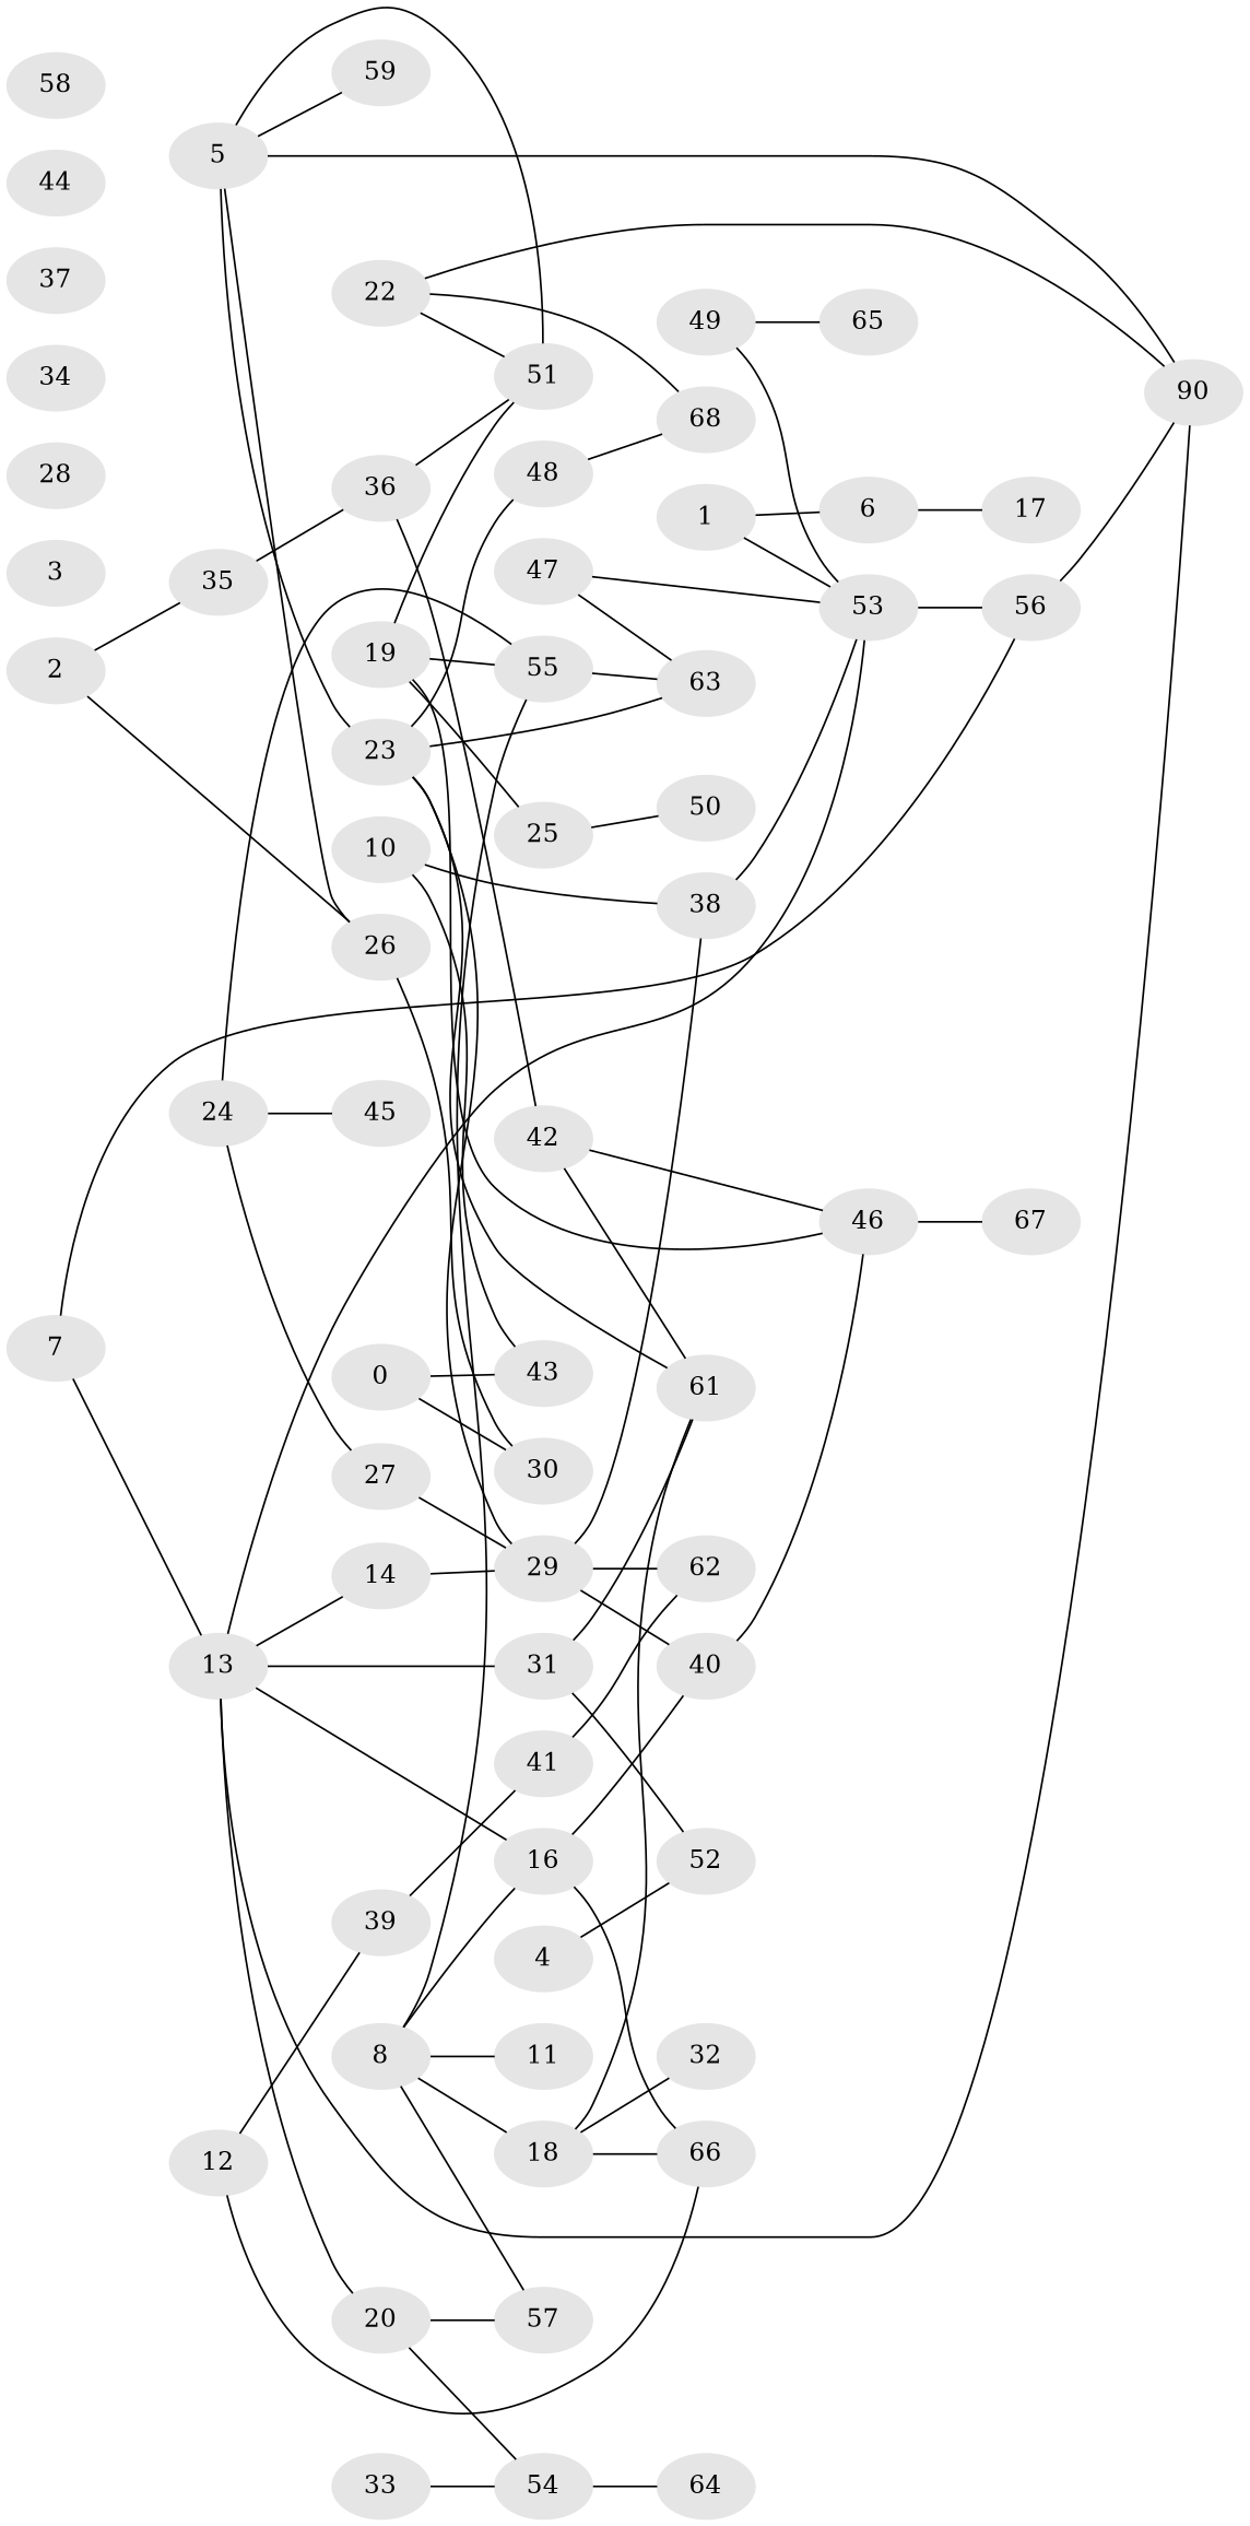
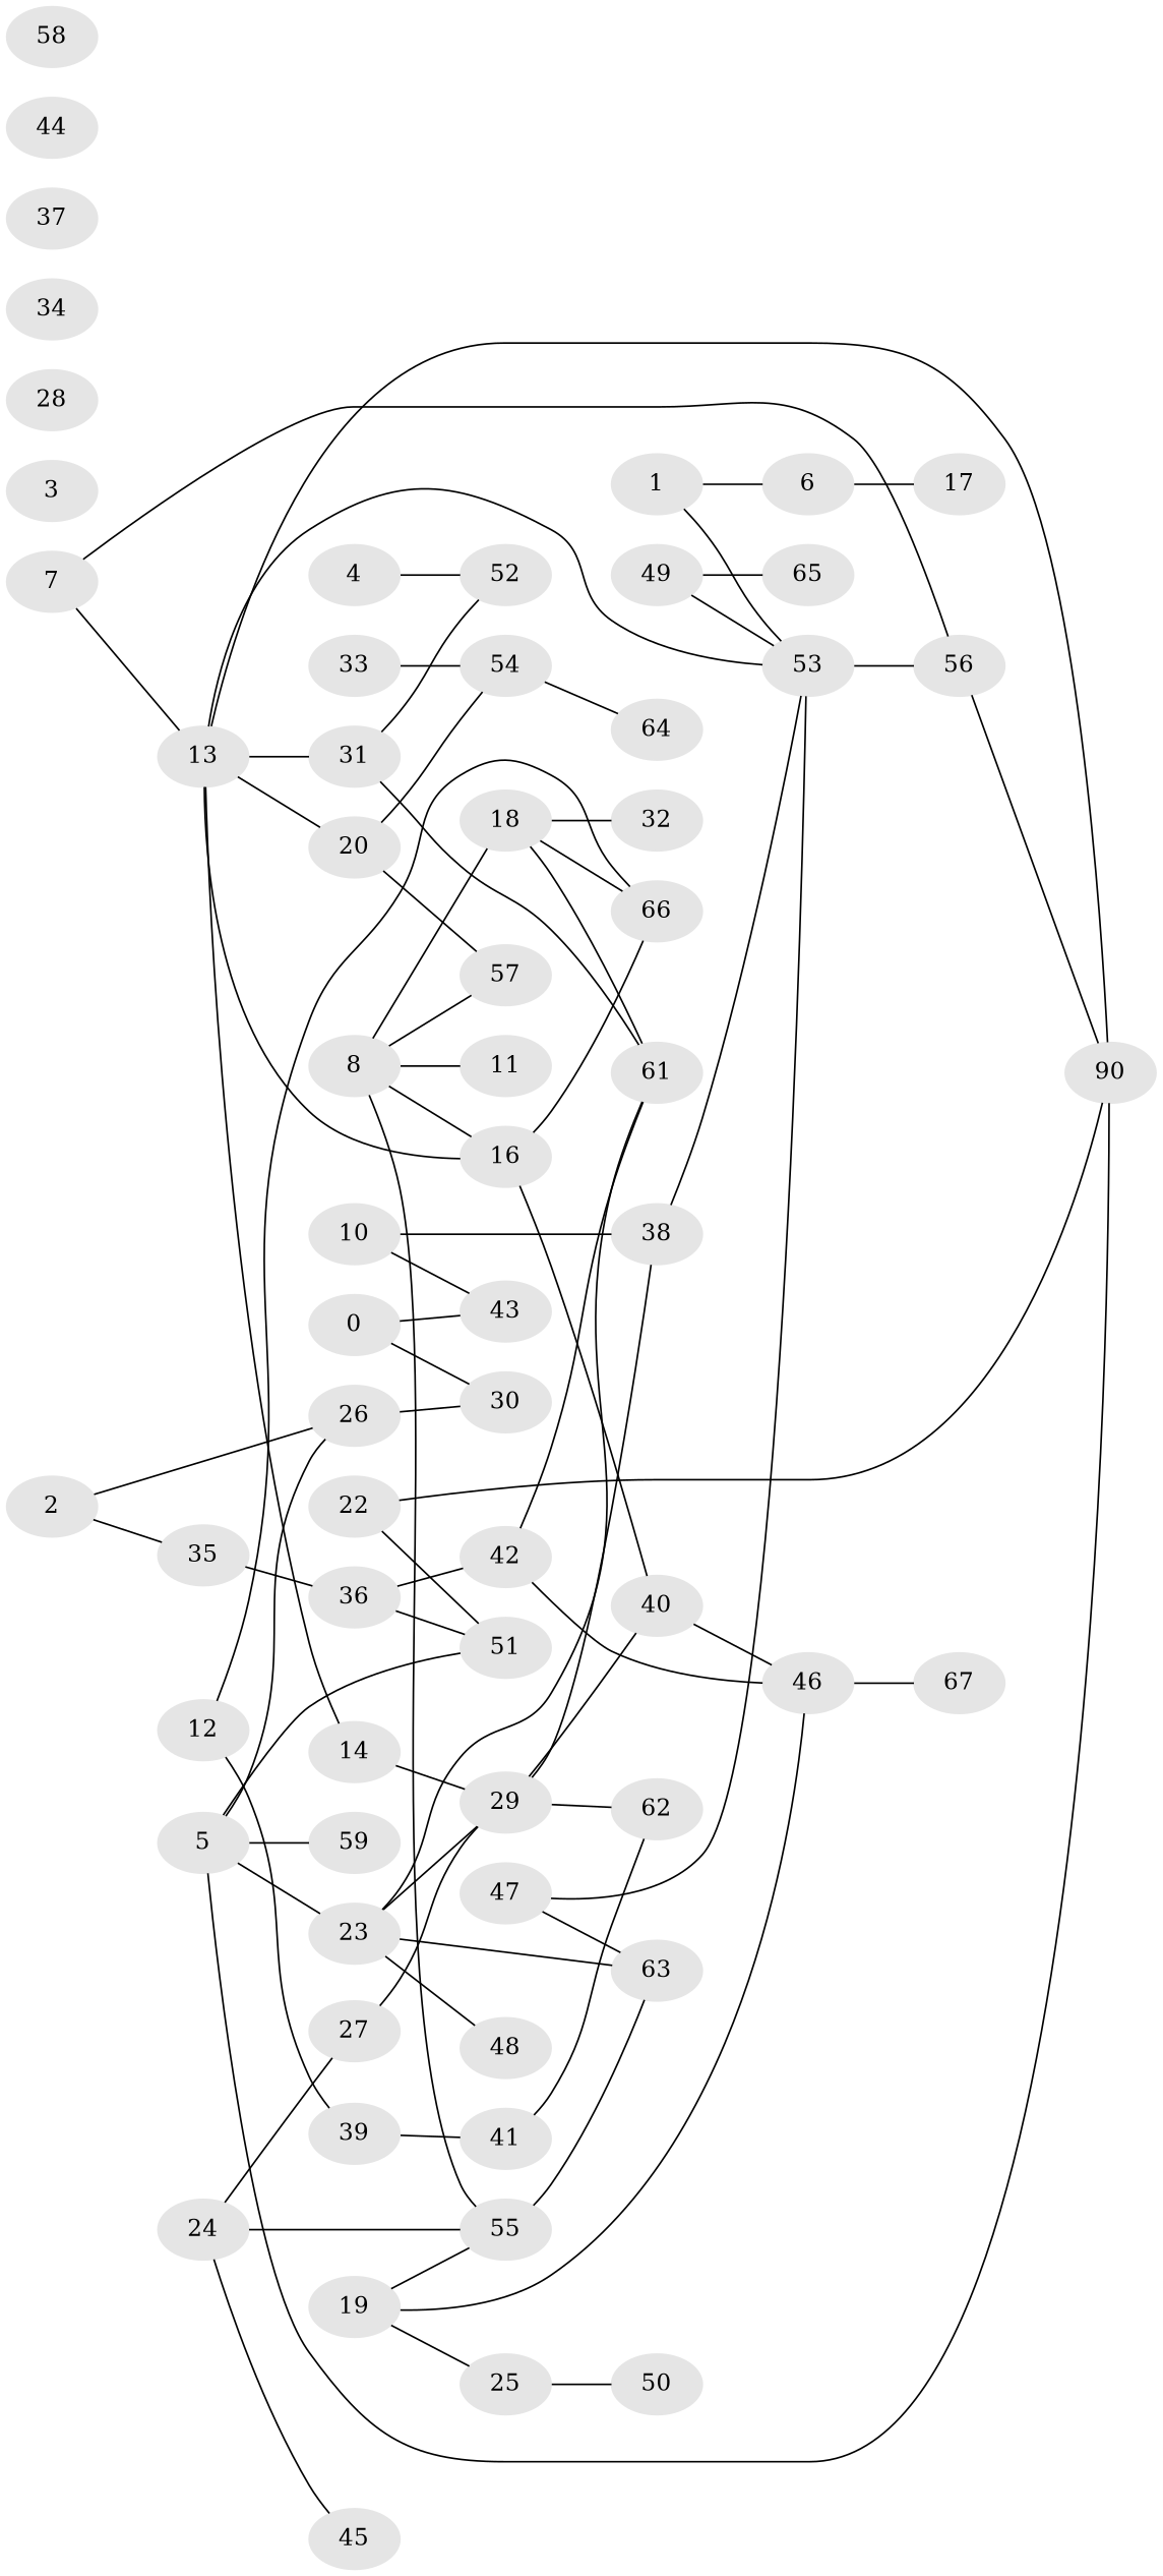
  graph {
    rankdir=LR
    node [color=gray90 style=filled]
    1
    6
    53
    17
    56
    2
    26
    35
    30
    36
    3
    4
    52
    5
    23
    51
    59
    n18 [label=90]
    29
    61
    48
    63
    7
    13
    16
    14
    20
    31
    8
    11
    18
    55
    57
    66
    40
    32
    n37 [label=0]
    43
    10
    38
    12
    39
    41
    54
    62
    64
    46
    19
    25
    50
    67
    22
-   68
    24
    27
    45
    28
    33
    34
    42
    37
    44
    47
    49
    65
    58
    1 -- 6
    1 -- 53
    6 -- 17
    53 -- 56
    56 -- n18
    2 -- 26
    2 -- 35
    26 -- 30
    35 -- 36
    36 -- 51
    36 -- 42
    4 -- 52
    5 -- 26
    5 -- 23
    5 -- 51
    5 -- 59
    5 -- n18
    23 -- 29
    23 -- 61
    23 -- 48
    23 -- 63
    29 -- 40
    29 -- 38
    29 -- 62
-   48 -- 68
    7 -- 56
    7 -- 13
    13 -- 53
    13 -- n18
    13 -- 16
    13 -- 14
    13 -- 20
    13 -- 31
    16 -- 66
    16 -- 40
    14 -- 29
    20 -- 57
    20 -- 54
    31 -- 52
    31 -- 61
    8 -- 16
    8 -- 11
    8 -- 18
    8 -- 55
    8 -- 57
    18 -- 61
    18 -- 66
    18 -- 32
    55 -- 63
    40 -- 46
    n37 -- 30
    n37 -- 43
    10 -- 43
    10 -- 38
    38 -- 53
    12 -- 66
    12 -- 39
    39 -- 41
    41 -- 62
    54 -- 64
    46 -- 67
-   19 -- 51
    19 -- 55
    19 -- 46
    19 -- 25
    25 -- 50
    22 -- 51
    22 -- n18
-   22 -- 68
    24 -- 55
    24 -- 27
    24 -- 45
    27 -- 29
    33 -- 54
    42 -- 61
    42 -- 46
    47 -- 53
    47 -- 63
    49 -- 53
    49 -- 65
  }
